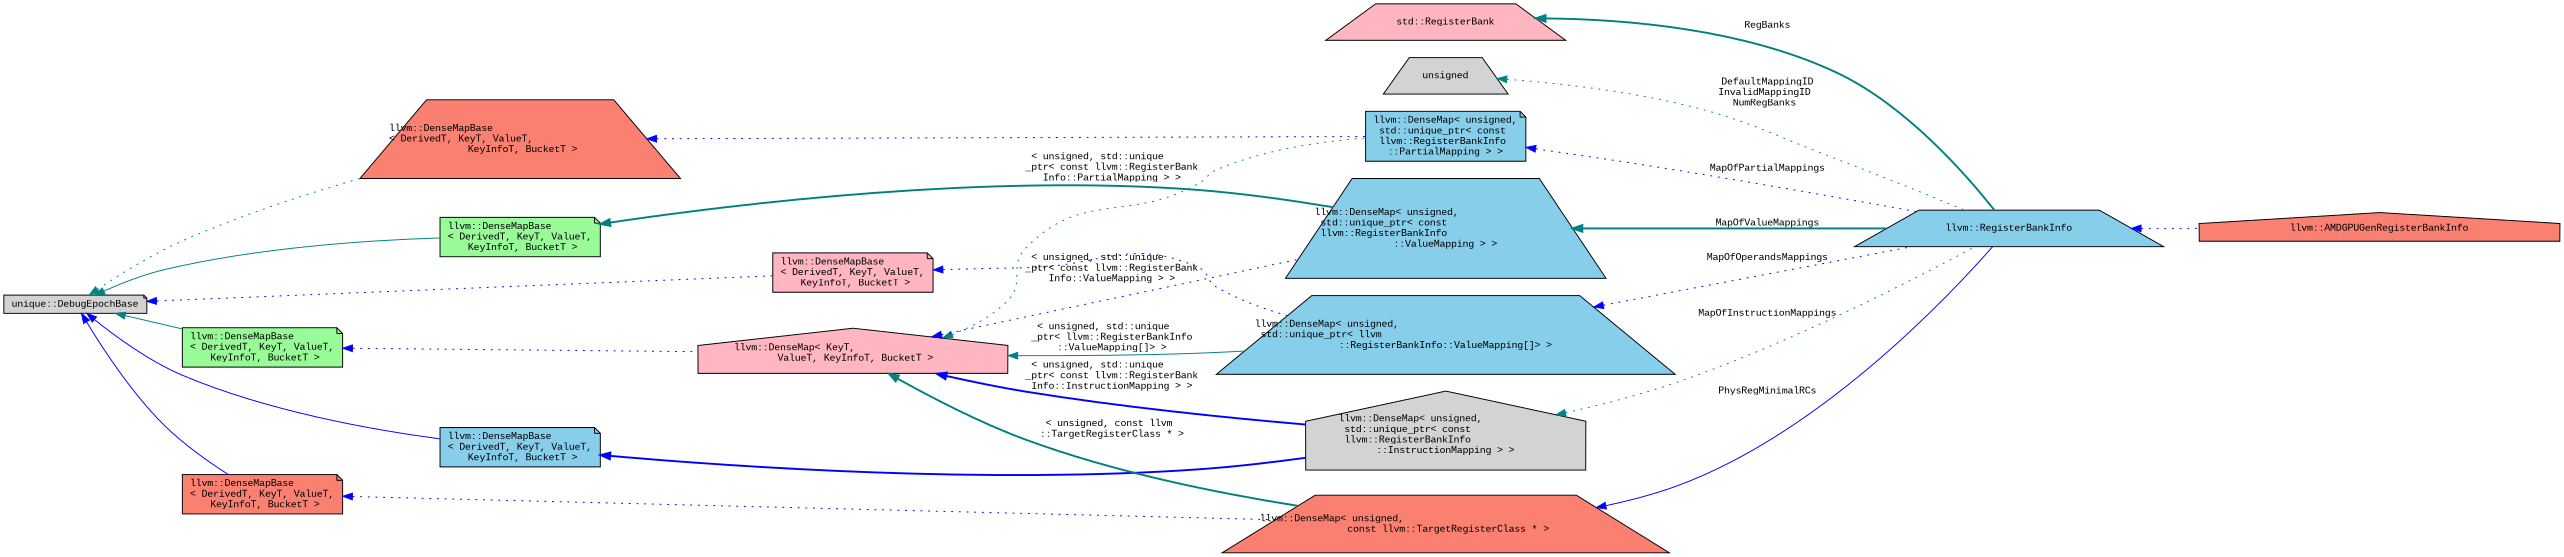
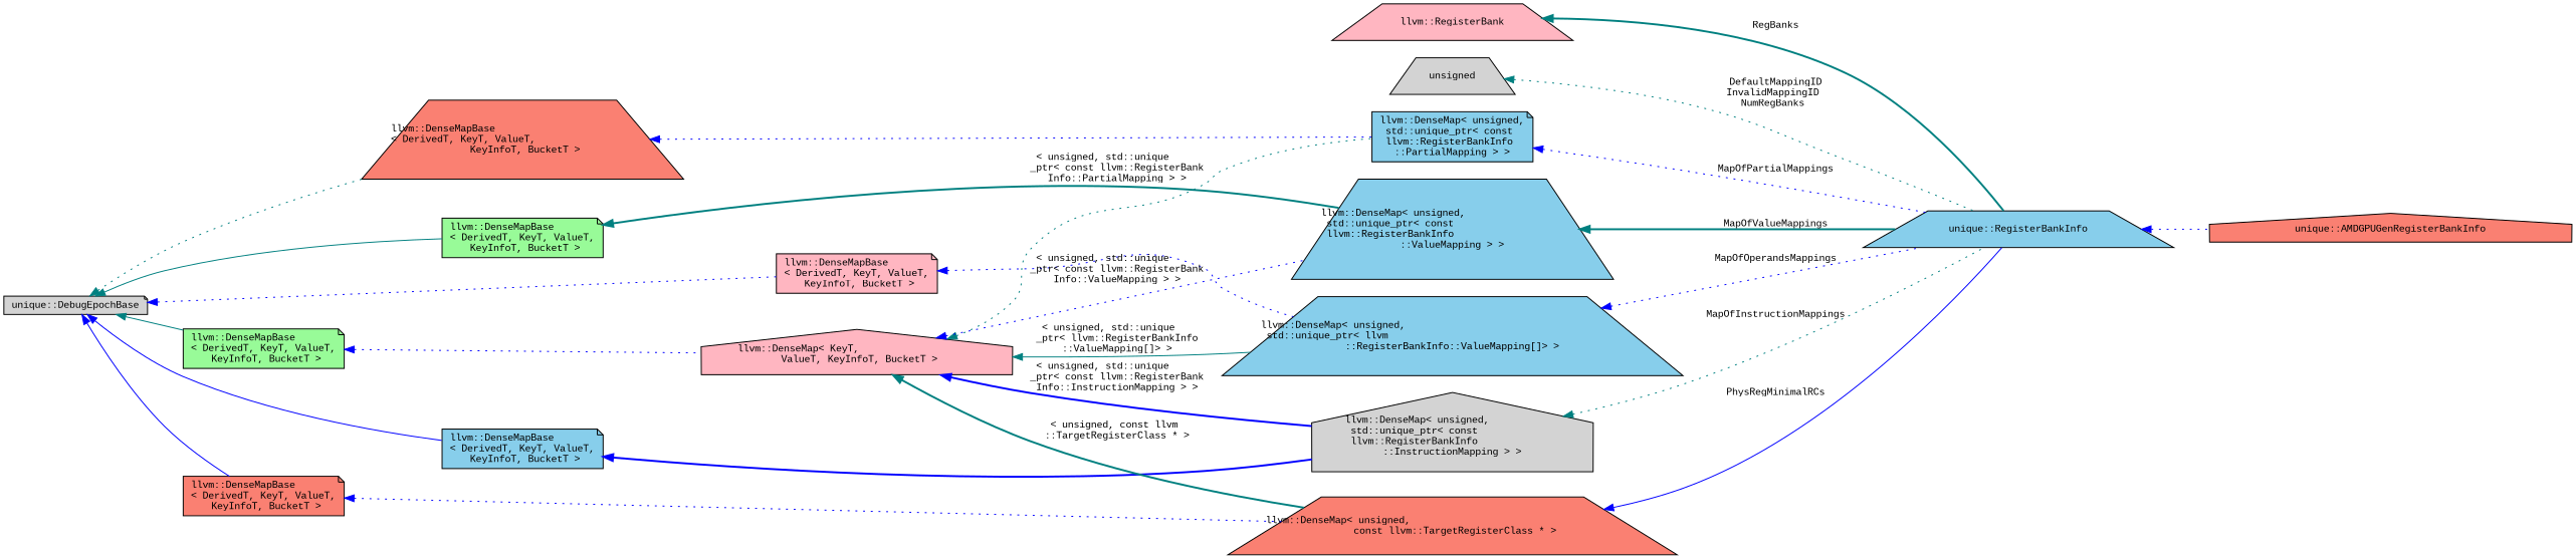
  digraph {
    fontname="Liberation Mono"
    rankdir=LR
    node [color=black fillcolor=skyblue fontname="Liberation Mono" fontsize=10 shape=trapezium style=filled]
    edge [color=blue dir=back fontname="Liberation Mono" fontsize=10 labelfontname=Helvetica labelfontsize=10 style=dotted]
-   n1 [fillcolor=salmon fontcolor=black height=0.2 label="llvm::AMDGPUGenRegisterBankInfo" shape=house width=0.4]
-   n2 [height=0.2 label="llvm::RegisterBankInfo" width=0.4]
-   n3 [fillcolor=lightpink height=0.2 label="std::RegisterBank" width=0.4]
+   n1 [fillcolor=salmon fontcolor=black height=0.2 label="unique::AMDGPUGenRegisterBankInfo" shape=house width=0.4]
+   n2 [height=0.2 label="unique::RegisterBankInfo" width=0.4]
+   n3 [fillcolor=lightpink height=0.2 label="llvm::RegisterBank" width=0.4]
    n4 [fillcolor=lightgrey height=0.2 label=unsigned width=0.4]
    n5 [height=0.2 label="llvm::DenseMap\< unsigned,\l std::unique_ptr\< const\l llvm::RegisterBankInfo\l::PartialMapping \> \>" shape=note width=0.4]
    n6 [fillcolor=salmon height=0.2 label="llvm::DenseMapBase\l\< DerivedT, KeyT, ValueT,\l KeyInfoT, BucketT \>" width=0.4]
    n7 [fillcolor=lightgrey height=0.2 label="unique::DebugEpochBase" shape=note width=0.4]
    n8 [fillcolor=palegreen height=0.2 label="llvm::DenseMapBase\l\< DerivedT, KeyT, ValueT,\l KeyInfoT, BucketT \>" shape=note width=0.4]
    n9 [fillcolor=palegreen height=0.2 label="llvm::DenseMapBase\l\< DerivedT, KeyT, ValueT,\l KeyInfoT, BucketT \>" shape=note width=0.4]
    n10 [fillcolor=lightpink height=0.2 label="llvm::DenseMapBase\l\< DerivedT, KeyT, ValueT,\l KeyInfoT, BucketT \>" shape=note width=0.4]
    n11 [height=0.2 label="llvm::DenseMapBase\l\< DerivedT, KeyT, ValueT,\l KeyInfoT, BucketT \>" shape=note width=0.4]
    n12 [fillcolor=salmon height=0.2 label="llvm::DenseMapBase\l\< DerivedT, KeyT, ValueT,\l KeyInfoT, BucketT \>" shape=note width=0.4]
    n13 [fillcolor=lightpink height=0.2 label="llvm::DenseMap\< KeyT,\l ValueT, KeyInfoT, BucketT \>" shape=house width=0.4]
    n14 [height=0.2 label="llvm::DenseMap\< unsigned,\l std::unique_ptr\< const\l llvm::RegisterBankInfo\l::ValueMapping \> \>" width=0.4]
    n15 [height=0.2 label="llvm::DenseMap\< unsigned,\l std::unique_ptr\< llvm\l::RegisterBankInfo::ValueMapping[]\> \>" width=0.4]
    n16 [fillcolor=lightgrey height=0.2 label="llvm::DenseMap\< unsigned,\l std::unique_ptr\< const\l llvm::RegisterBankInfo\l::InstructionMapping \> \>" shape=house width=0.4]
    n17 [fillcolor=salmon height=0.2 label="llvm::DenseMap\< unsigned,\l const llvm::TargetRegisterClass * \>" width=0.4]
    n2 -> n1
    n3 -> n2 [color=teal label=" RegBanks" style=bold]
    n4 -> n2 [color=teal label=" DefaultMappingID\nInvalidMappingID\nNumRegBanks"]
    n5 -> n2 [label=" MapOfPartialMappings"]
    n6 -> n5
    n7 -> n6 [color=teal]
    n7 -> n8 [color=teal style=solid]
    n7 -> n9 [color=teal style=solid]
    n7 -> n10
    n7 -> n11 [style=solid]
    n7 -> n12 [style=solid]
    n8 -> n13
    n9 -> n14 [color=teal style=bold]
    n10 -> n15
    n11 -> n16 [style=bold]
    n12 -> n17
    n13 -> n5 [color=teal label=" \< unsigned, std::unique\l_ptr\< const llvm::RegisterBank\lInfo::PartialMapping \> \>"]
    n13 -> n14 [label=" \< unsigned, std::unique\l_ptr\< const llvm::RegisterBank\lInfo::ValueMapping \> \>"]
    n13 -> n15 [color=teal label=" \< unsigned, std::unique\l_ptr\< llvm::RegisterBankInfo\l::ValueMapping[]\> \>" style=solid]
    n13 -> n16 [label=" \< unsigned, std::unique\l_ptr\< const llvm::RegisterBank\lInfo::InstructionMapping \> \>" style=bold]
    n13 -> n17 [color=teal label=" \< unsigned, const llvm\l::TargetRegisterClass * \>" style=bold]
    n14 -> n2 [color=teal label=" MapOfValueMappings" style=bold]
    n15 -> n2 [label=" MapOfOperandsMappings"]
    n16 -> n2 [color=teal label=" MapOfInstructionMappings"]
    n17 -> n2 [label=" PhysRegMinimalRCs" style=solid]
  }
